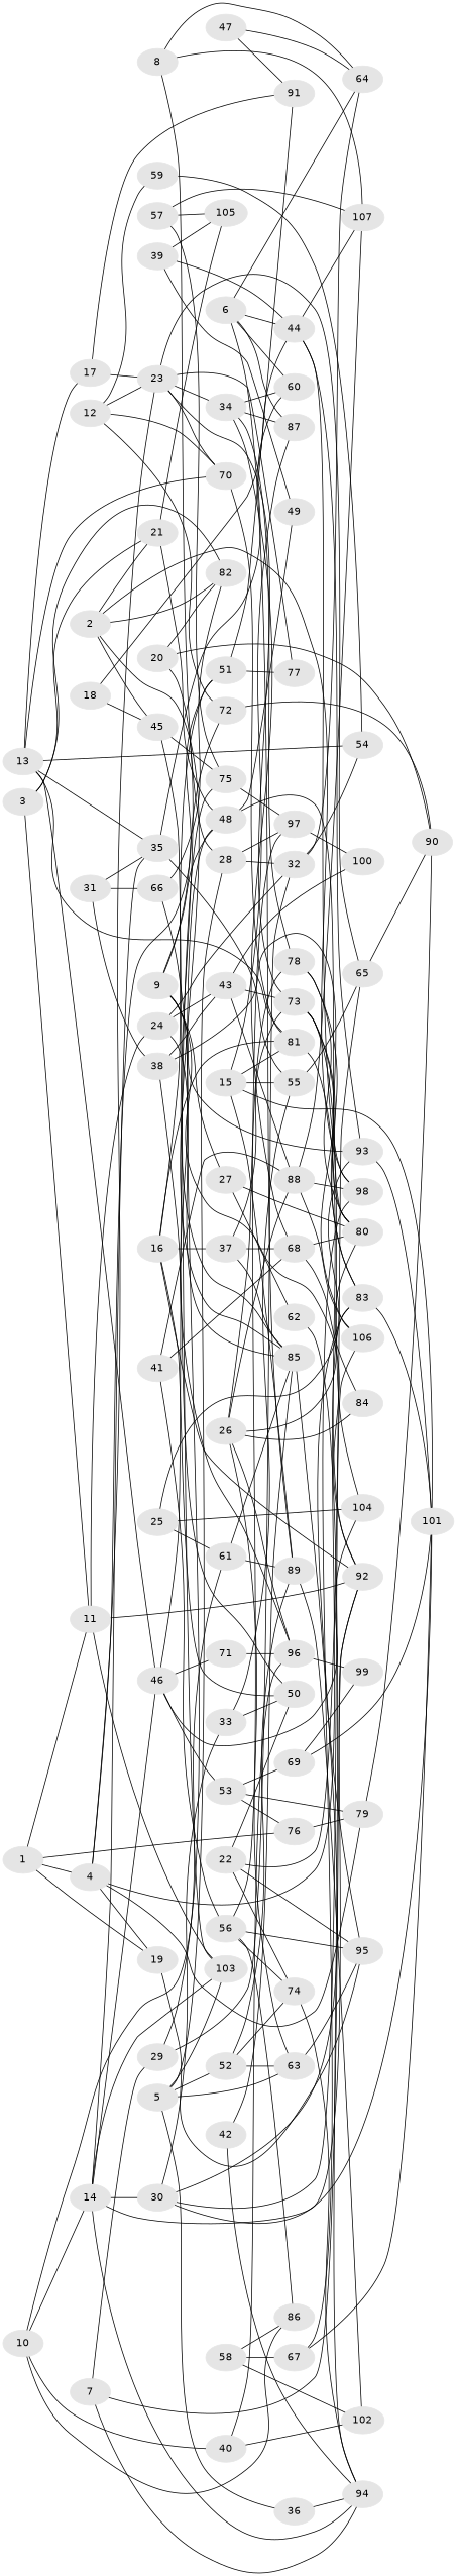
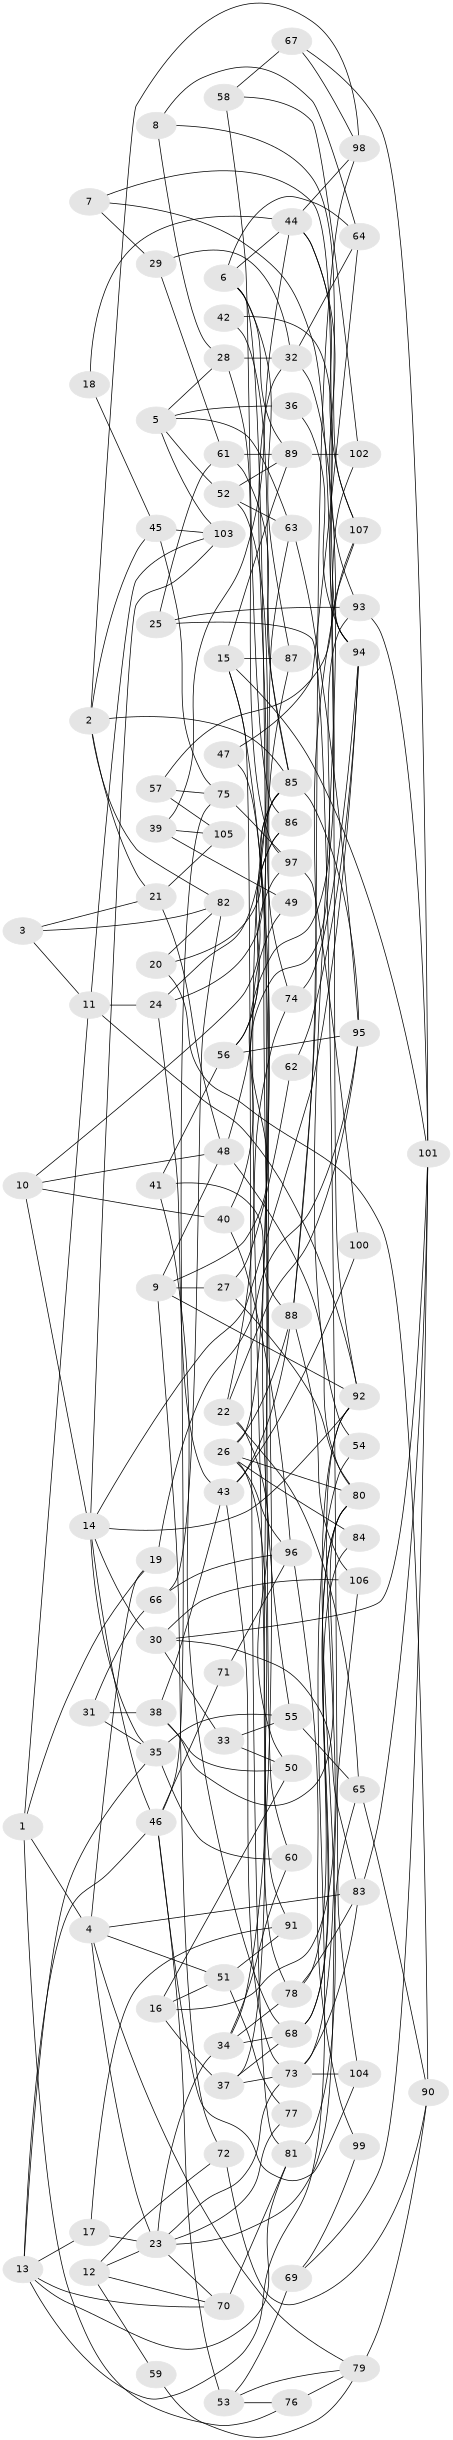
  graph {
    fontname="DejaVu Sans"
    rankdir=LR
    node [color=gray90 fontname="DejaVu Sans" style=filled]
    edge [fontname="DejaVu Sans"]
    1
    4
    11
    19
    76
    23
    51
    79
    83
    103
    92
    24
    95
    2
    21
    45
    82
    85
    98
    48
    105
    75
    3
    70
    65
    34
    73
    77
    91
    90
    101
    5
    28
    36
    52
    63
    32
    97
    94
    89
    74
    6
    44
    60
    64
    87
    107
    93
    102
    7
    29
    61
    8
    9
    27
    72
    80
    62
    49
    10
    14
    40
    86
    35
    46
    30
    96
    43
    12
    59
    81
    13
    17
    54
    55
    104
    53
    71
    33
    106
    15
    16
    37
    50
    68
    18
    20
    22
    78
    88
    100
    25
    26
    84
    99
    31
    38
    66
    39
    41
    56
    42
    69
    47
    57
    58
    67
    1 -- 4
    1 -- 11
    1 -- 19
    1 -- 76
    4 -- 19
    4 -- 23
    4 -- 51
    4 -- 79
    4 -- 83
    11 -- 103
    11 -- 92
    11 -- 24
    19 -- 95
    76 -- 79
    23 -- 70
    23 -- 65
    23 -- 34
    23 -- 73
    23 -- 77
    51 -- 77
    51 -- 91
    79 -- 90
    83 -- 101
    24 -- 85
    24 -- 32
    24 -- 43
    2 -- 21
    2 -- 45
    2 -- 82
    2 -- 85
    2 -- 98
    21 -- 48
    21 -- 105
    45 -- 103
    45 -- 75
    85 -- 95
    48 -- 80
    48 -- 49
    75 -- 97
    3 -- 11
    3 -- 21
    3 -- 82
    70 -- 81
    65 -- 90
    34 -- 60
    34 -- 87
    34 -- 68
    34 -- 78
    73 -- 83
    73 -- 104
    73 -- 106
    5 -- 103
    5 -- 28
    5 -- 36
    5 -- 52
    5 -- 63
    28 -- 32
    28 -- 97
    36 -- 94
    52 -- 63
    52 -- 89
    52 -- 74
    63 -- 95
    32 -- 64
    32 -- 54
    97 -- 100
    89 -- 102
    74 -- 94
    6 -- 89
    6 -- 44
    6 -- 60
    6 -- 64
    6 -- 87
    44 -- 98
    44 -- 107
    44 -- 93
    93 -- 101
    7 -- 92
    7 -- 94
    7 -- 29
    29 -- 32
    29 -- 61
    61 -- 85
    61 -- 89
    8 -- 28
    8 -- 64
    8 -- 107
    9 -- 92
    9 -- 48
    9 -- 93
    9 -- 27
    9 -- 72
    27 -- 80
    27 -- 62
    72 -- 90
    62 -- 94
    10 -- 48
    10 -- 14
    10 -- 40
    10 -- 86
    14 -- 103
    14 -- 92
    14 -- 94
    14 -- 35
    14 -- 46
    14 -- 30
    40 -- 102
    40 -- 96
    35 -- 60
    35 -- 55
    46 -- 75
    46 -- 104
    46 -- 53
    46 -- 71
    30 -- 83
    30 -- 101
    30 -- 33
    30 -- 106
    96 -- 99
    43 -- 73
    43 -- 88
    43 -- 100
    12 -- 23
    12 -- 70
    12 -- 72
    12 -- 59
-   59 -- 54
+   59 -- 79
    81 -- 92
    13 -- 70
    13 -- 35
    13 -- 46
    13 -- 81
    13 -- 17
    13 -- 54
    17 -- 23
    17 -- 91
    55 -- 65
    53 -- 76
    53 -- 79
    53 -- 69
    71 -- 96
    33 -- 55
    33 -- 50
    15 -- 101
    15 -- 89
    15 -- 87
    15 -- 81
    15 -- 55
    16 -- 51
    16 -- 92
-   16 -- 81
    16 -- 37
    16 -- 50
    37 -- 85
    37 -- 73
    37 -- 68
    68 -- 80
    68 -- 84
    18 -- 45
    18 -- 44
    20 -- 82
    20 -- 85
    20 -- 90
    22 -- 95
    22 -- 65
    22 -- 74
    22 -- 50
    78 -- 83
    78 -- 80
    88 -- 98
    88 -- 107
    88 -- 106
    25 -- 93
    25 -- 61
    25 -- 104
    26 -- 63
    26 -- 80
    26 -- 96
    26 -- 78
    26 -- 88
    26 -- 84
    31 -- 35
    31 -- 38
    31 -- 66
    38 -- 80
    38 -- 43
    38 -- 50
    66 -- 82
    66 -- 96
    39 -- 105
    39 -- 44
    39 -- 49
    41 -- 68
    41 -- 88
    41 -- 56
    56 -- 95
    56 -- 97
-   56 -- 74
    56 -- 86
    42 -- 85
    42 -- 94
    69 -- 101
    69 -- 99
    47 -- 91
    47 -- 64
    57 -- 105
    57 -- 75
    57 -- 107
    58 -- 102
    58 -- 86
    58 -- 67
    67 -- 98
    67 -- 101
  }
